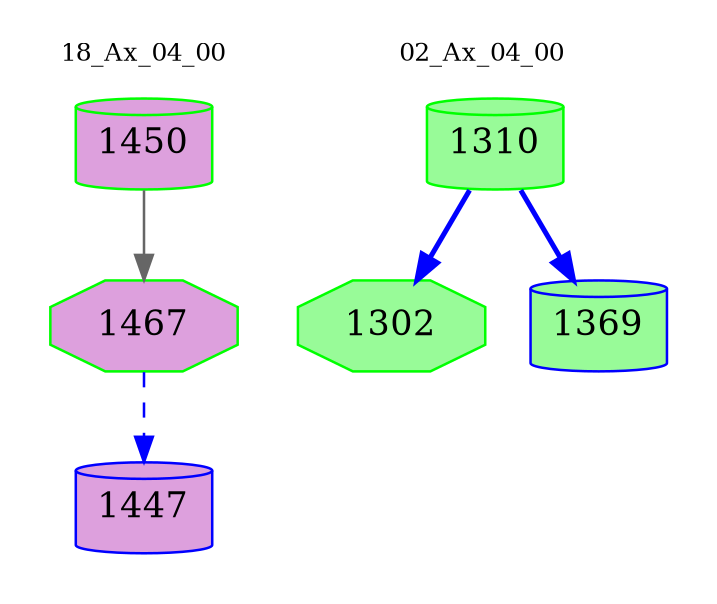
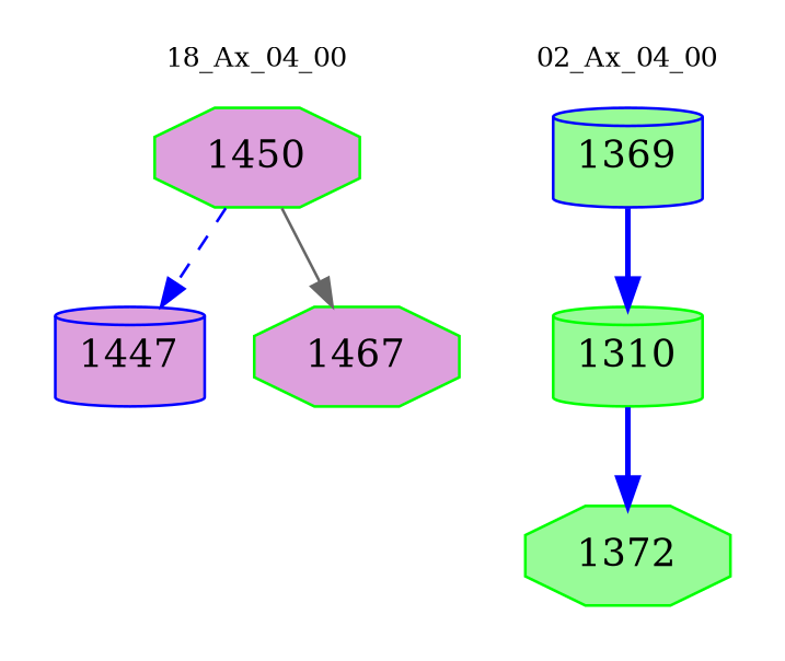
  digraph {
    fontname="DejaVu Serif"
    node [color=green fillcolor=plum fontname="DejaVu Serif" shape=octagon style=filled]
    edge [color=blue fontname="DejaVu Serif" style=bold]
-   n1 [label=1450 shape=cylinder]
+   n1 [label=1450]
    n2 [color=blue label=1447 shape=cylinder]
    n3 [label=1467]
    n4 [fillcolor=palegreen label=1310 shape=cylinder]
-   n5 [fillcolor=palegreen label=1302]
+   n5 [fillcolor=palegreen label=1372]
    n6 [color=blue fillcolor=palegreen label=1369 shape=cylinder]
    subgraph cluster_1 {
      color=white
      fontsize=10
      label="18_Ax_04_00"
      n1
      n2
      n3
    }
    subgraph cluster_2 {
      color=white
      fontsize=10
      label="02_Ax_04_00"
      n4
      n5
      n6
    }
-   n3 -> n2 [style=dashed]
+   n1 -> n2 [style=dashed]
    n1 -> n3 [color=gray40 style=solid]
    n4 -> n5
-   n4 -> n6
+   n6 -> n4
  }
